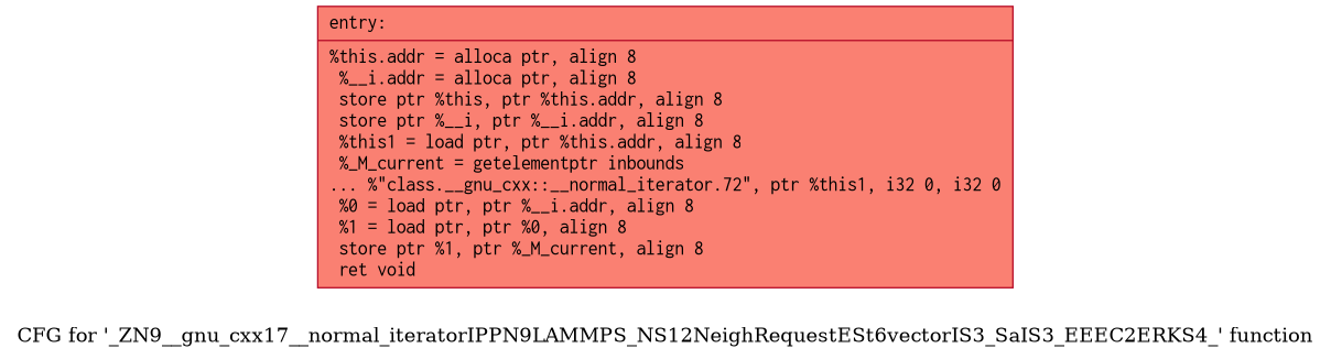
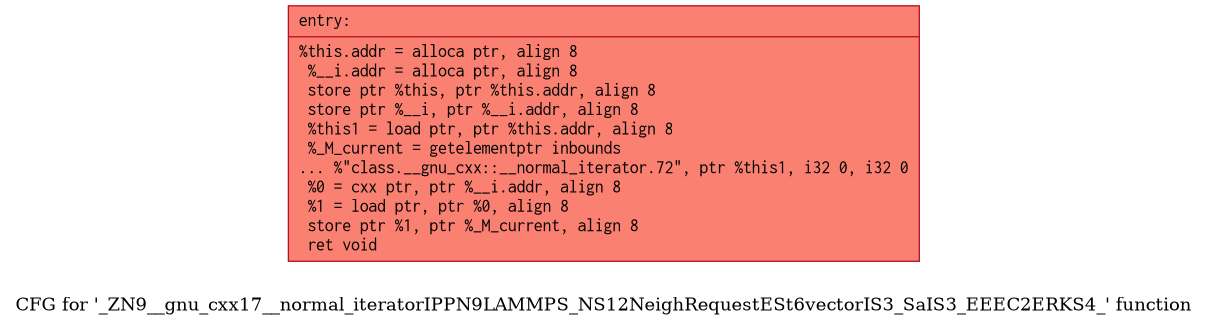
  digraph {
    label="CFG for '_ZN9__gnu_cxx17__normal_iteratorIPPN9LAMMPS_NS12NeighRequestESt6vectorIS3_SaIS3_EEEC2ERKS4_' function"
-   n1 [color="#b70d28ff" fillcolor=salmon fontname=Courier label="{entry:\l|  %this.addr = alloca ptr, align 8\l  %__i.addr = alloca ptr, align 8\l  store ptr %this, ptr %this.addr, align 8\l  store ptr %__i, ptr %__i.addr, align 8\l  %this1 = load ptr, ptr %this.addr, align 8\l  %_M_current = getelementptr inbounds\l... %\"class.__gnu_cxx::__normal_iterator.72\", ptr %this1, i32 0, i32 0\l  %0 = load ptr, ptr %__i.addr, align 8\l  %1 = load ptr, ptr %0, align 8\l  store ptr %1, ptr %_M_current, align 8\l  ret void\l}" shape=record style=filled]
+   n1 [color="#b70d28ff" fillcolor=salmon fontname=Courier label="{entry:\l|  %this.addr = alloca ptr, align 8\l  %__i.addr = alloca ptr, align 8\l  store ptr %this, ptr %this.addr, align 8\l  store ptr %__i, ptr %__i.addr, align 8\l  %this1 = load ptr, ptr %this.addr, align 8\l  %_M_current = getelementptr inbounds\l... %\"class.__gnu_cxx::__normal_iterator.72\", ptr %this1, i32 0, i32 0\l  %0 = cxx ptr, ptr %__i.addr, align 8\l  %1 = load ptr, ptr %0, align 8\l  store ptr %1, ptr %_M_current, align 8\l  ret void\l}" shape=record style=filled]
  }
